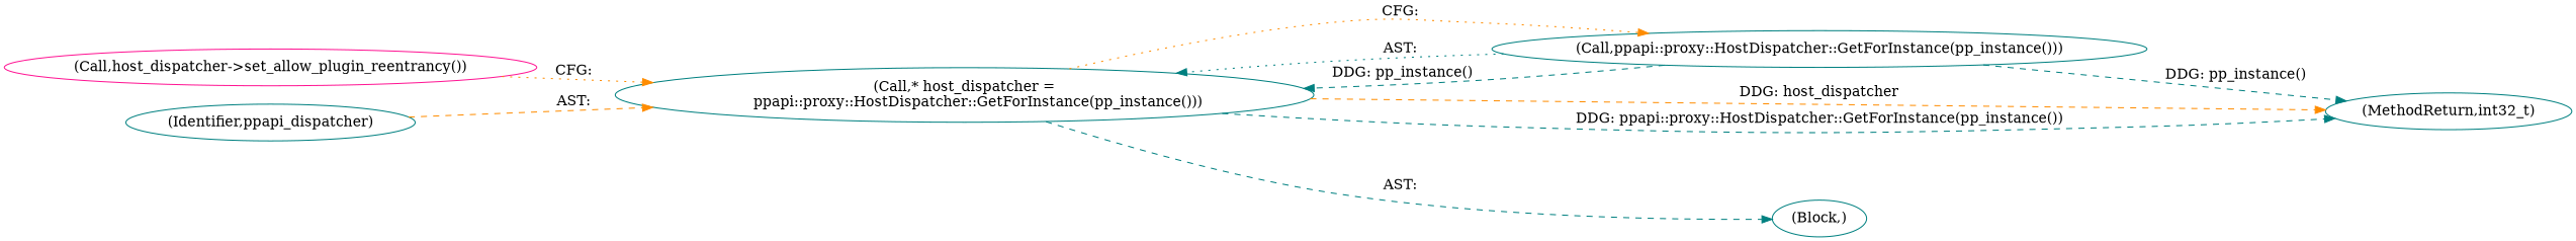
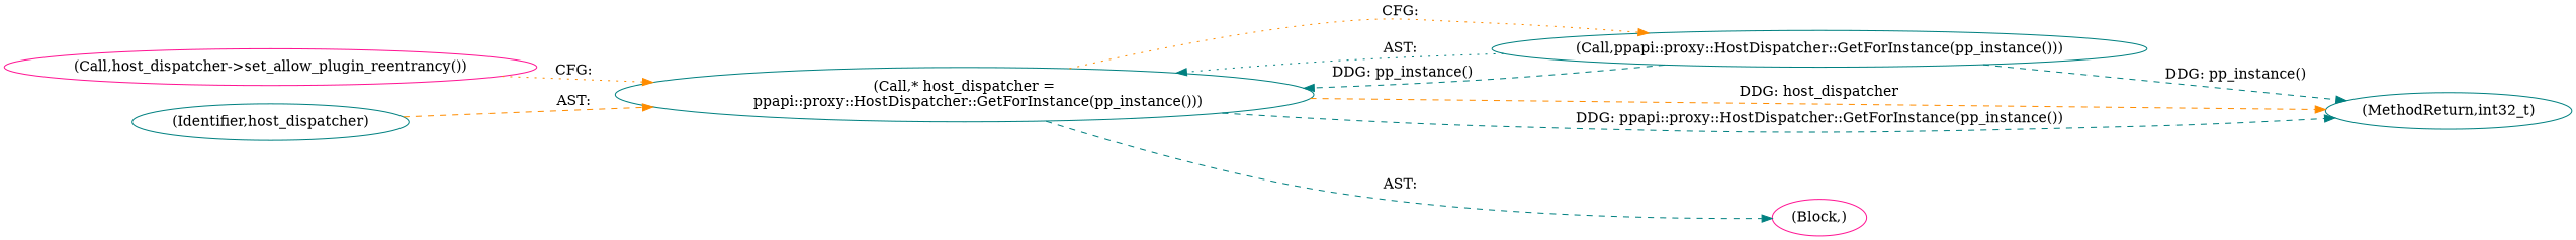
  digraph {
    rankdir=LR
    node [color=teal]
    edge [color=teal style=dashed]
    n1 [label="(Call,* host_dispatcher =\n      ppapi::proxy::HostDispatcher::GetForInstance(pp_instance()))"]
    n2 [label="(Call,ppapi::proxy::HostDispatcher::GetForInstance(pp_instance()))"]
    n3 [label="(MethodReturn,int32_t)"]
-   n4 [label="(Block,)"]
+   n4 [color=deeppink label="(Block,)"]
    n5 [color=deeppink label="(Call,host_dispatcher->set_allow_plugin_reentrancy())"]
-   n6 [label="(Identifier,ppapi_dispatcher)"]
+   n6 [label="(Identifier,host_dispatcher)"]
    n1 -> n2 [color=darkorange label="CFG: " style=dotted]
    n1 -> n3 [color=darkorange label="DDG: host_dispatcher"]
    n1 -> n3 [label="DDG: ppapi::proxy::HostDispatcher::GetForInstance(pp_instance())"]
    n1 -> n4 [label="AST: "]
    n2 -> n1 [label="AST: " style=dotted]
    n2 -> n1 [label="DDG: pp_instance()"]
    n2 -> n3 [label="DDG: pp_instance()"]
    n5 -> n1 [color=darkorange label="CFG: " style=dotted]
    n6 -> n1 [color=darkorange label="AST: "]
  }
